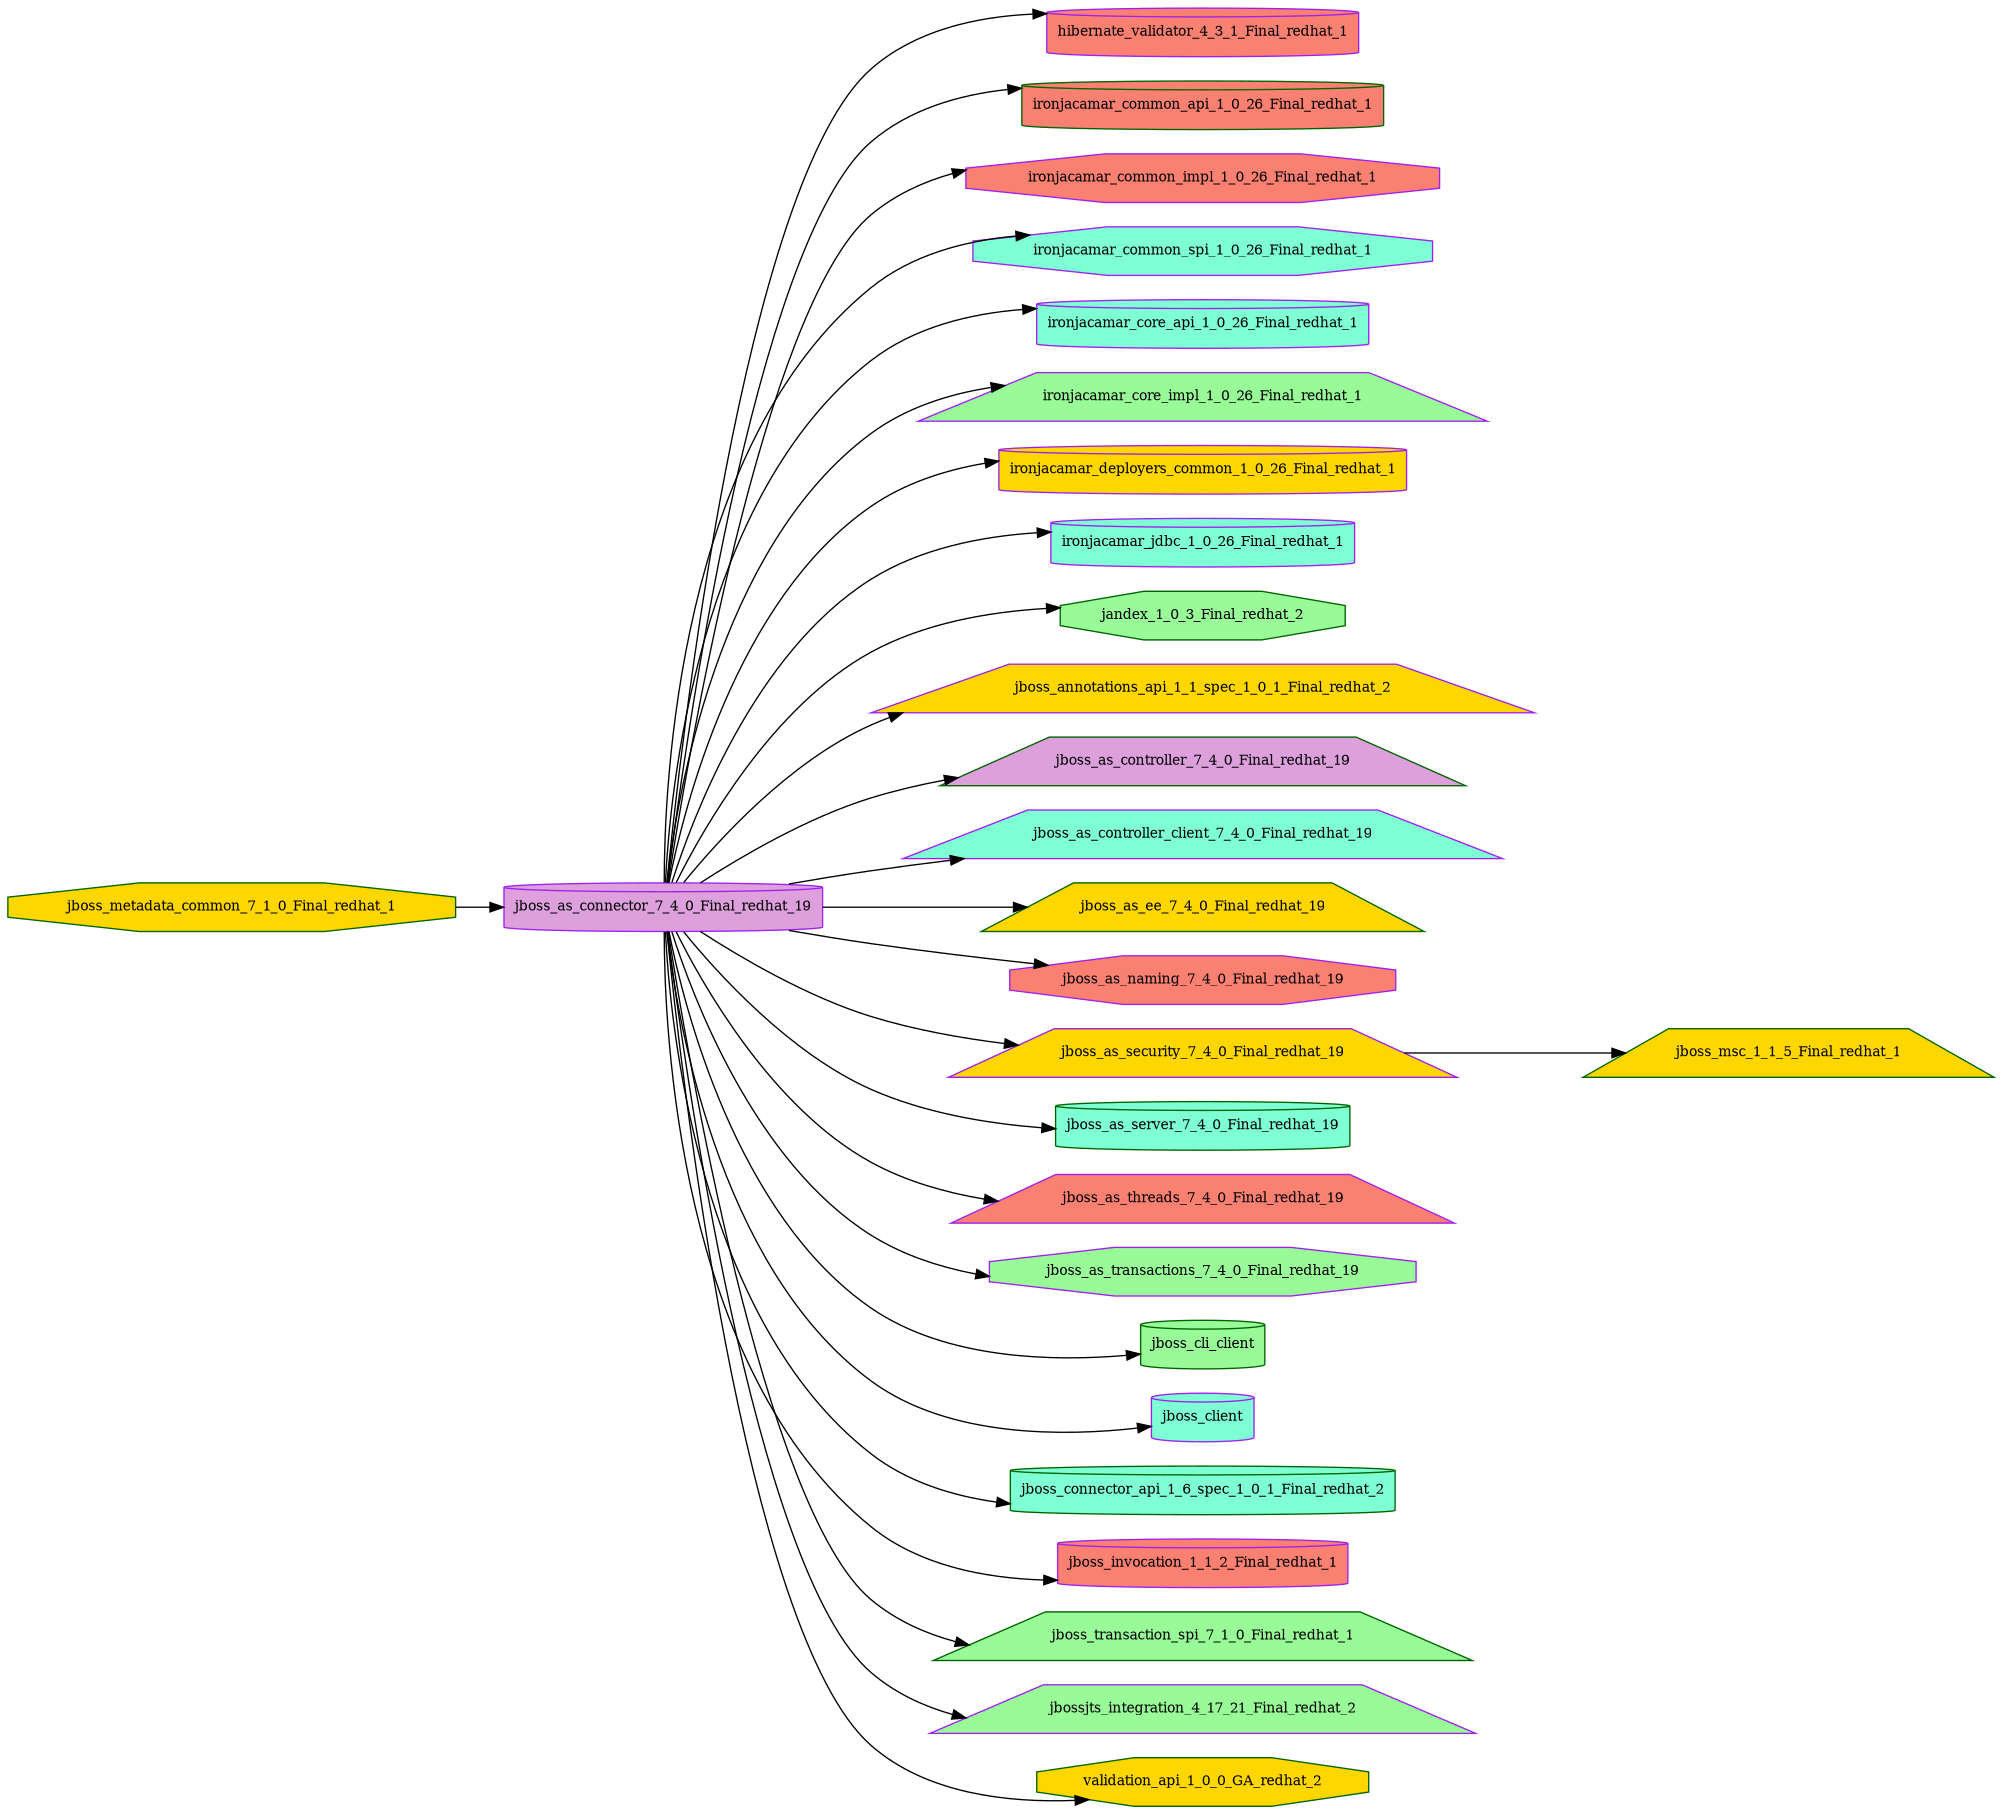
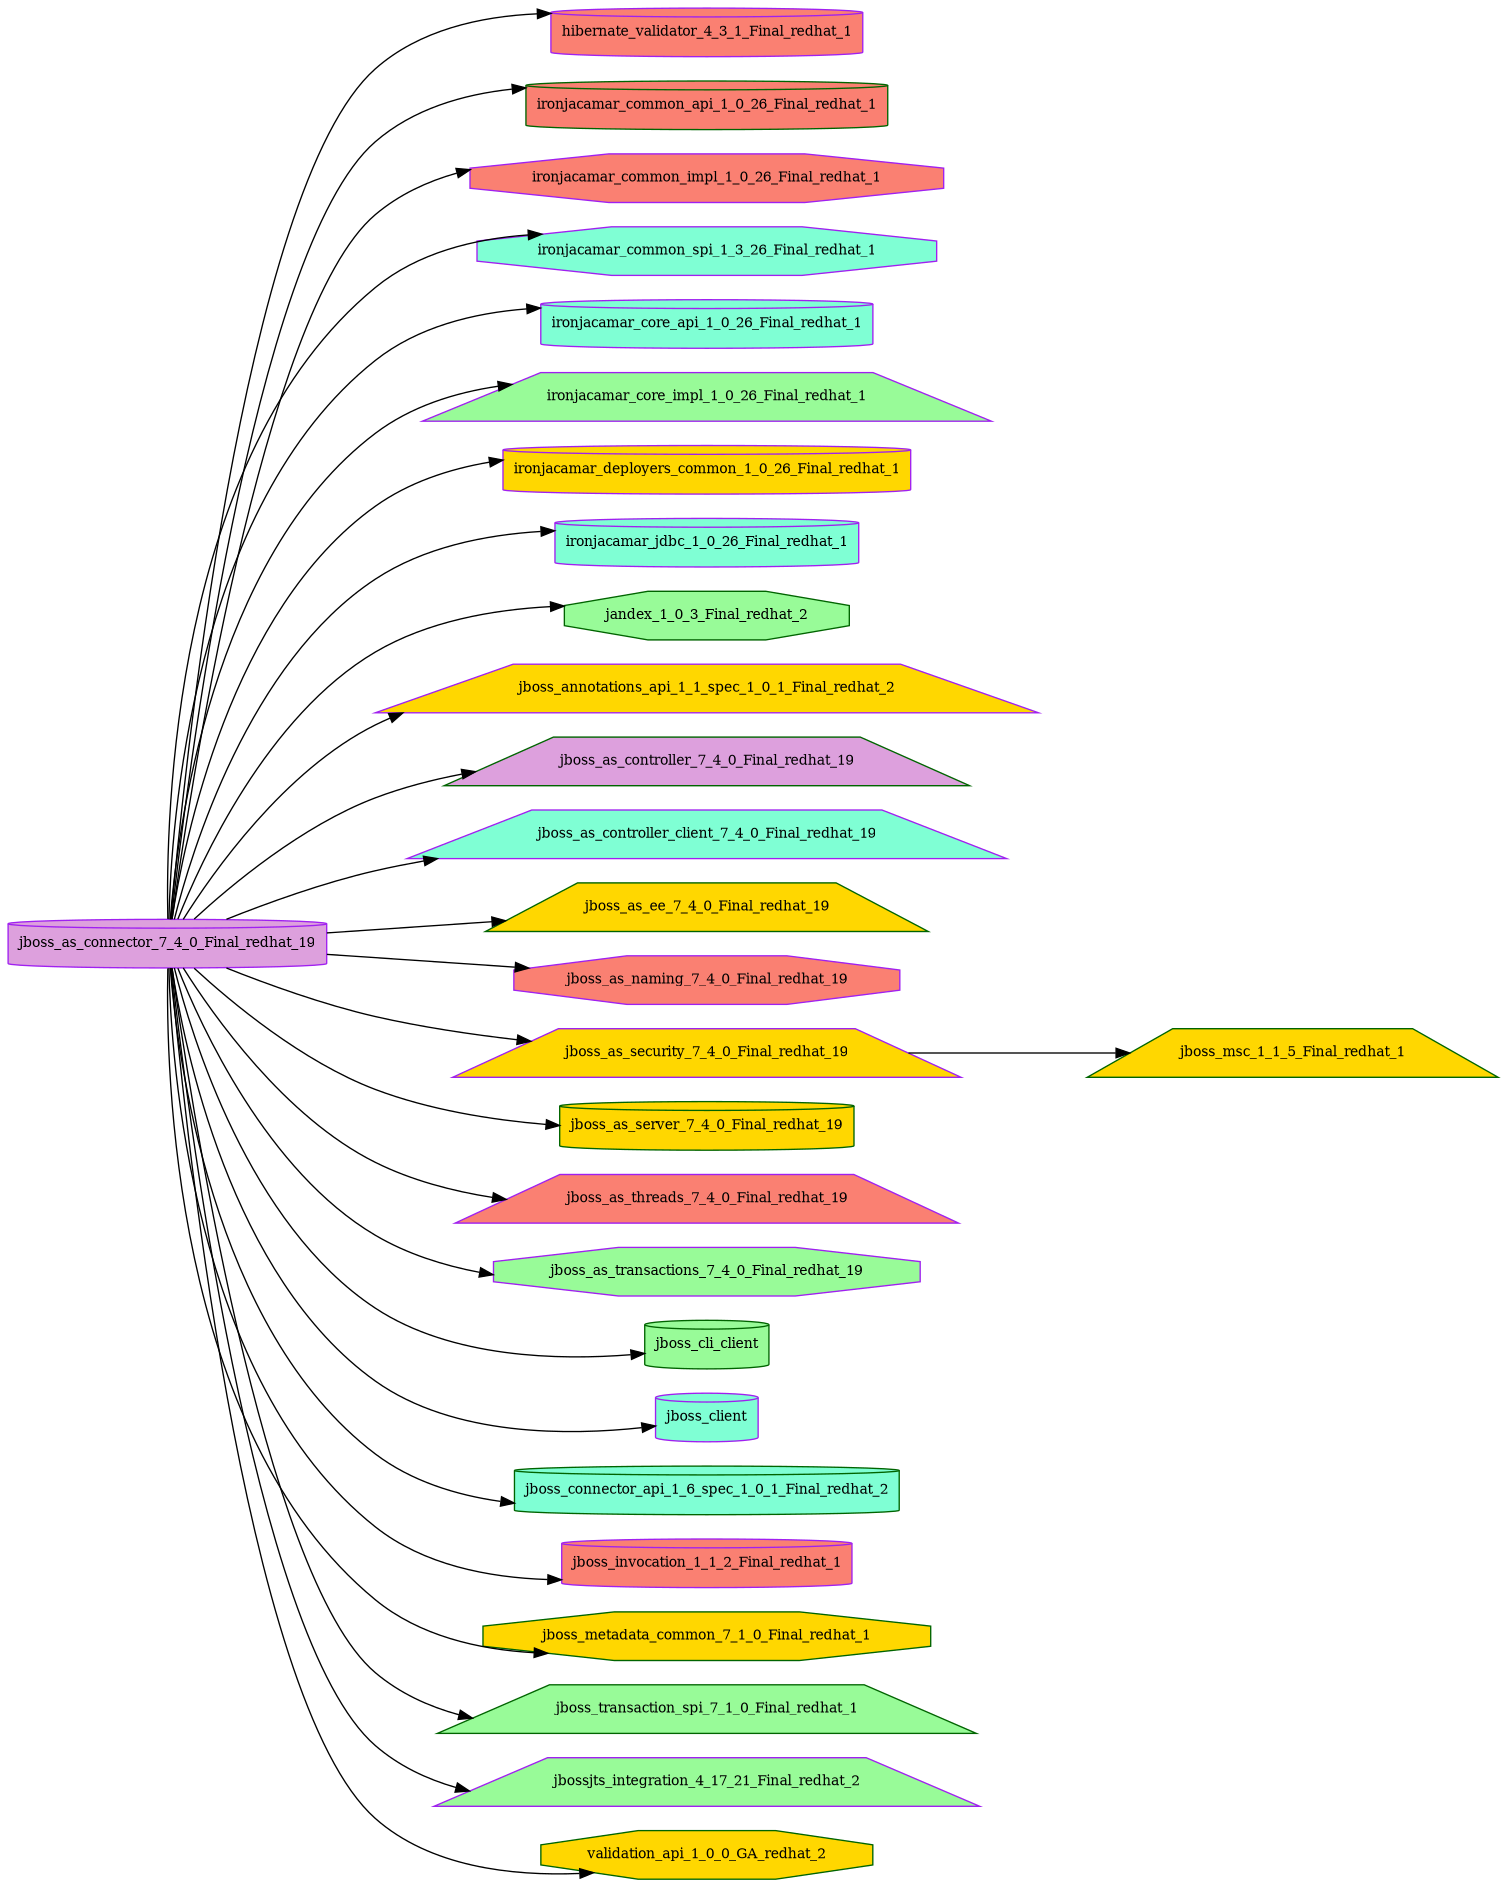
  digraph {
    fontname="DejaVu Serif"
    rankdir=LR
    node [color=purple fillcolor=gold fontname="DejaVu Serif" fontsize=10.0 shape=cylinder style=filled]
    edge [fontname="DejaVu Serif"]
    jboss_as_connector_7_4_0_Final_redhat_19 [fillcolor=plum]
    hibernate_validator_4_3_1_Final_redhat_1 [fillcolor=salmon]
    ironjacamar_common_api_1_0_26_Final_redhat_1 [color=darkgreen fillcolor=salmon]
    ironjacamar_common_impl_1_0_26_Final_redhat_1 [fillcolor=salmon shape=octagon]
-   ironjacamar_common_spi_1_0_26_Final_redhat_1 [fillcolor=aquamarine shape=octagon]
+   ironjacamar_common_spi_1_0_26_Final_redhat_1 [fillcolor=aquamarine shape=octagon label=ironjacamar_common_spi_1_3_26_Final_redhat_1]
    ironjacamar_core_api_1_0_26_Final_redhat_1 [fillcolor=aquamarine]
    ironjacamar_core_impl_1_0_26_Final_redhat_1 [fillcolor=palegreen shape=trapezium]
    ironjacamar_deployers_common_1_0_26_Final_redhat_1
    ironjacamar_jdbc_1_0_26_Final_redhat_1 [fillcolor=aquamarine]
    jandex_1_0_3_Final_redhat_2 [color=darkgreen fillcolor=palegreen shape=octagon]
    jboss_annotations_api_1_1_spec_1_0_1_Final_redhat_2 [shape=trapezium]
    jboss_as_controller_7_4_0_Final_redhat_19 [color=darkgreen fillcolor=plum shape=trapezium]
    jboss_as_controller_client_7_4_0_Final_redhat_19 [fillcolor=aquamarine shape=trapezium]
    jboss_as_ee_7_4_0_Final_redhat_19 [color=darkgreen shape=trapezium]
    jboss_as_naming_7_4_0_Final_redhat_19 [fillcolor=salmon shape=octagon]
    jboss_as_security_7_4_0_Final_redhat_19 [shape=trapezium]
-   jboss_as_server_7_4_0_Final_redhat_19 [color=darkgreen fillcolor=aquamarine]
+   jboss_as_server_7_4_0_Final_redhat_19 [color=darkgreen]
    jboss_as_threads_7_4_0_Final_redhat_19 [fillcolor=salmon shape=trapezium]
    jboss_as_transactions_7_4_0_Final_redhat_19 [fillcolor=palegreen shape=octagon]
    jboss_cli_client [color=darkgreen fillcolor=palegreen]
    jboss_client [fillcolor=aquamarine]
    jboss_connector_api_1_6_spec_1_0_1_Final_redhat_2 [color=darkgreen fillcolor=aquamarine]
    jboss_invocation_1_1_2_Final_redhat_1 [fillcolor=salmon]
    jboss_metadata_common_7_1_0_Final_redhat_1 [color=darkgreen shape=octagon]
    jboss_transaction_spi_7_1_0_Final_redhat_1 [color=darkgreen fillcolor=palegreen shape=trapezium]
    jbossjts_integration_4_17_21_Final_redhat_2 [fillcolor=palegreen shape=trapezium]
    validation_api_1_0_0_GA_redhat_2 [color=darkgreen shape=octagon]
    jboss_msc_1_1_5_Final_redhat_1 [color=darkgreen shape=trapezium]
    jboss_as_connector_7_4_0_Final_redhat_19 -> hibernate_validator_4_3_1_Final_redhat_1
    jboss_as_connector_7_4_0_Final_redhat_19 -> ironjacamar_common_api_1_0_26_Final_redhat_1
    jboss_as_connector_7_4_0_Final_redhat_19 -> ironjacamar_common_impl_1_0_26_Final_redhat_1
    jboss_as_connector_7_4_0_Final_redhat_19 -> ironjacamar_common_spi_1_0_26_Final_redhat_1
    jboss_as_connector_7_4_0_Final_redhat_19 -> ironjacamar_core_api_1_0_26_Final_redhat_1
    jboss_as_connector_7_4_0_Final_redhat_19 -> ironjacamar_core_impl_1_0_26_Final_redhat_1
    jboss_as_connector_7_4_0_Final_redhat_19 -> ironjacamar_deployers_common_1_0_26_Final_redhat_1
    jboss_as_connector_7_4_0_Final_redhat_19 -> ironjacamar_jdbc_1_0_26_Final_redhat_1
    jboss_as_connector_7_4_0_Final_redhat_19 -> jandex_1_0_3_Final_redhat_2
    jboss_as_connector_7_4_0_Final_redhat_19 -> jboss_annotations_api_1_1_spec_1_0_1_Final_redhat_2
    jboss_as_connector_7_4_0_Final_redhat_19 -> jboss_as_controller_7_4_0_Final_redhat_19
    jboss_as_connector_7_4_0_Final_redhat_19 -> jboss_as_controller_client_7_4_0_Final_redhat_19
    jboss_as_connector_7_4_0_Final_redhat_19 -> jboss_as_ee_7_4_0_Final_redhat_19
    jboss_as_connector_7_4_0_Final_redhat_19 -> jboss_as_naming_7_4_0_Final_redhat_19
    jboss_as_connector_7_4_0_Final_redhat_19 -> jboss_as_security_7_4_0_Final_redhat_19
    jboss_as_connector_7_4_0_Final_redhat_19 -> jboss_as_server_7_4_0_Final_redhat_19
    jboss_as_connector_7_4_0_Final_redhat_19 -> jboss_as_threads_7_4_0_Final_redhat_19
    jboss_as_connector_7_4_0_Final_redhat_19 -> jboss_as_transactions_7_4_0_Final_redhat_19
    jboss_as_connector_7_4_0_Final_redhat_19 -> jboss_cli_client
    jboss_as_connector_7_4_0_Final_redhat_19 -> jboss_client
    jboss_as_connector_7_4_0_Final_redhat_19 -> jboss_connector_api_1_6_spec_1_0_1_Final_redhat_2
    jboss_as_connector_7_4_0_Final_redhat_19 -> jboss_invocation_1_1_2_Final_redhat_1
-   jboss_metadata_common_7_1_0_Final_redhat_1 -> jboss_as_connector_7_4_0_Final_redhat_19
+   jboss_as_connector_7_4_0_Final_redhat_19 -> jboss_metadata_common_7_1_0_Final_redhat_1
    jboss_as_connector_7_4_0_Final_redhat_19 -> jboss_transaction_spi_7_1_0_Final_redhat_1
    jboss_as_connector_7_4_0_Final_redhat_19 -> jbossjts_integration_4_17_21_Final_redhat_2
    jboss_as_connector_7_4_0_Final_redhat_19 -> validation_api_1_0_0_GA_redhat_2
    jboss_as_security_7_4_0_Final_redhat_19 -> jboss_msc_1_1_5_Final_redhat_1
  }
